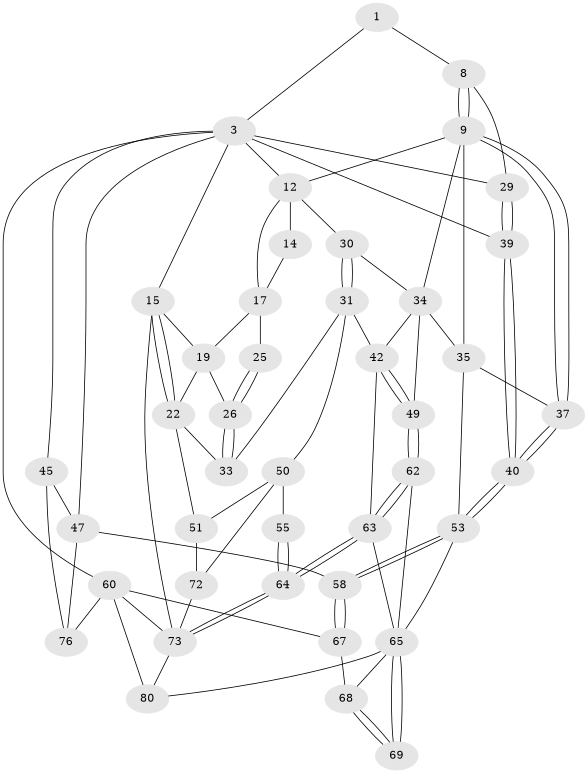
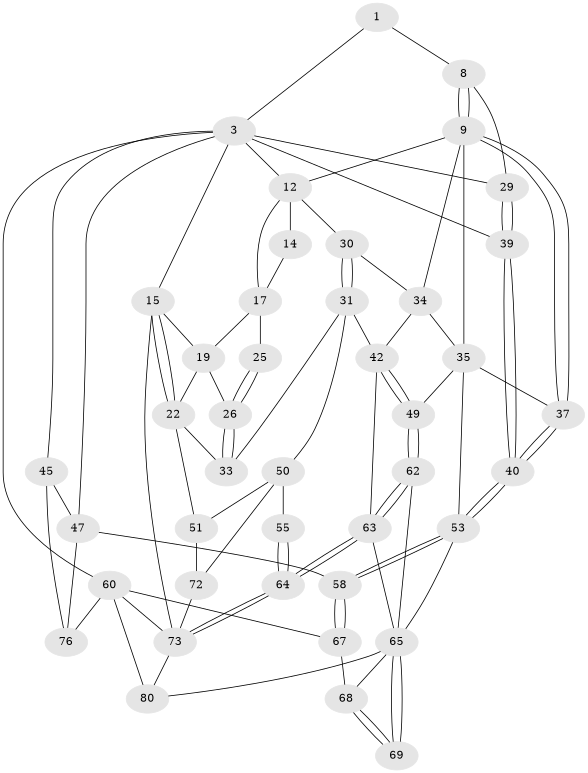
  graph {
    node [color=gray90 style=filled]
    1 [super="+2+7"]
    3 [super="+27+4"]
    8
    12 [super="+13+20"]
    15 [super="+16"]
    29
    39
    45 [super="+46"]
    47 [super="+57"]
    60 [super="+61"]
    9 [super="+10"]
    14
    17 [super="+18+21"]
    30
    19 [super="+24"]
    22 [super="+23"]
    73 [super="+74+81"]
    40
    76
    58
    67
    80 [super="+82"]
    34 [super="+36"]
    35 [super="+38"]
    37
    42 [super="+43"]
    49
    53 [super="+54"]
    25
    31 [super="+32"]
    26
    33
    51 [super="+52"]
    72
    50 [super="+56"]
    63
    55
    62
    65 [super="+66"]
    64
    68
    69
    1 -- 3
    1 -- 8
    3 -- 12
    3 -- 15
    3 -- 29
    3 -- 39
    3 -- 45
    3 -- 47
    3 -- 60
    8 -- 29
    8 -- 9
    8 -- 9
    12 -- 14
    12 -- 17
    12 -- 30
    15 -- 19
    15 -- 22
    15 -- 22
    15 -- 73
    29 -- 39
    29 -- 39
    39 -- 40
    39 -- 40
    45 -- 47
    45 -- 76
    47 -- 76
    47 -- 58
    60 -- 73
    60 -- 76
    60 -- 67
    60 -- 80 [weight=2]
    9 -- 12
    9 -- 34
    9 -- 35
    9 -- 37
    9 -- 37
    14 -- 17
    17 -- 19
    17 -- 25 [weight=2]
    30 -- 34
    30 -- 31
    30 -- 31
    19 -- 22
    19 -- 26
    22 -- 33
    22 -- 51
    73 -- 80
    40 -- 53
    40 -- 53
    58 -- 67
    58 -- 67
    67 -- 68
    34 -- 35
    34 -- 42
    35 -- 37
-   34 -- 49
+   35 -- 49
    35 -- 53
    37 -- 40
    37 -- 40
    42 -- 49
    42 -- 49
    42 -- 63
    49 -- 62
    49 -- 62
    53 -- 58
    53 -- 58
    53 -- 65
    25 -- 26
    25 -- 26
    31 -- 42
    31 -- 33
    31 -- 50
    26 -- 33
    26 -- 33
    51 -- 72
    72 -- 73
    50 -- 51 [weight=2]
    50 -- 72
    50 -- 55
    63 -- 65
    63 -- 64
    63 -- 64
    55 -- 64
    55 -- 64
    62 -- 63
    62 -- 63
    62 -- 65
    65 -- 80
    65 -- 68
    65 -- 69 [weight=2]
    65 -- 69
    64 -- 73
    64 -- 73
    68 -- 69
    68 -- 69
  }
